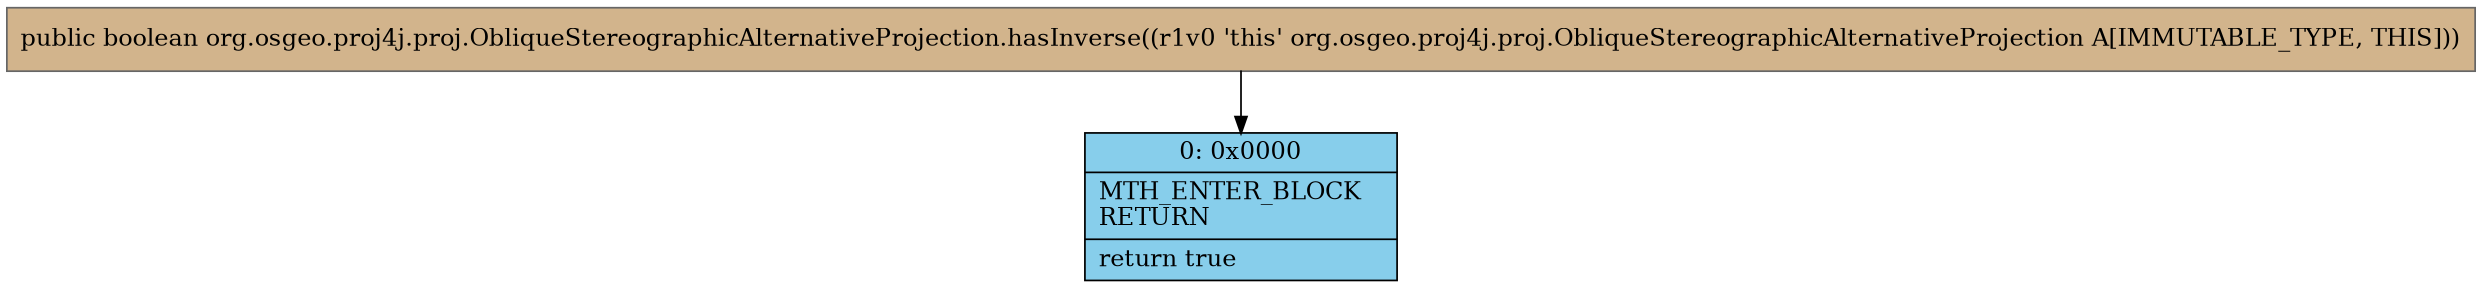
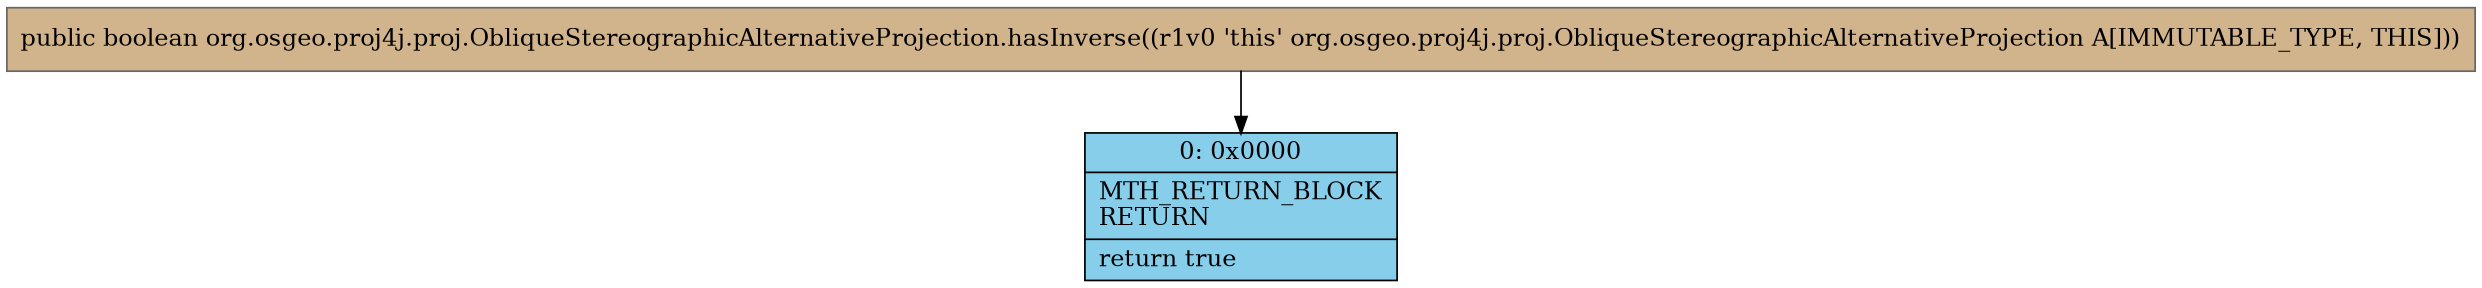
  digraph {
    node [shape=record style=filled]
-   n1 [label="{0\:\ 0x0000|MTH_ENTER_BLOCK\lRETURN\l|return true\l}" fillcolor=skyblue color=black]
+   n1 [label="{0\:\ 0x0000|MTH_RETURN_BLOCK\lRETURN\l|return true\l}" fillcolor=skyblue color=black]
    n2 [label="{public boolean org.osgeo.proj4j.proj.ObliqueStereographicAlternativeProjection.hasInverse((r1v0 'this' org.osgeo.proj4j.proj.ObliqueStereographicAlternativeProjection A[IMMUTABLE_TYPE, THIS])) }" fillcolor=tan color=gray40]
    n2 -> n1 [style=solid]
  }
